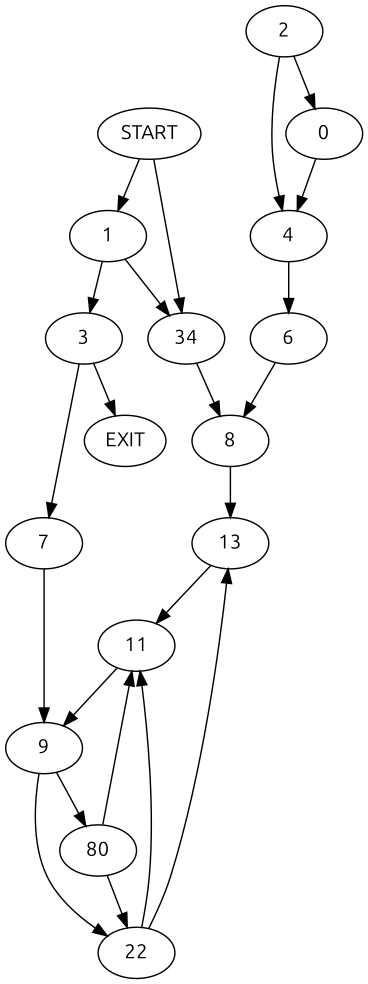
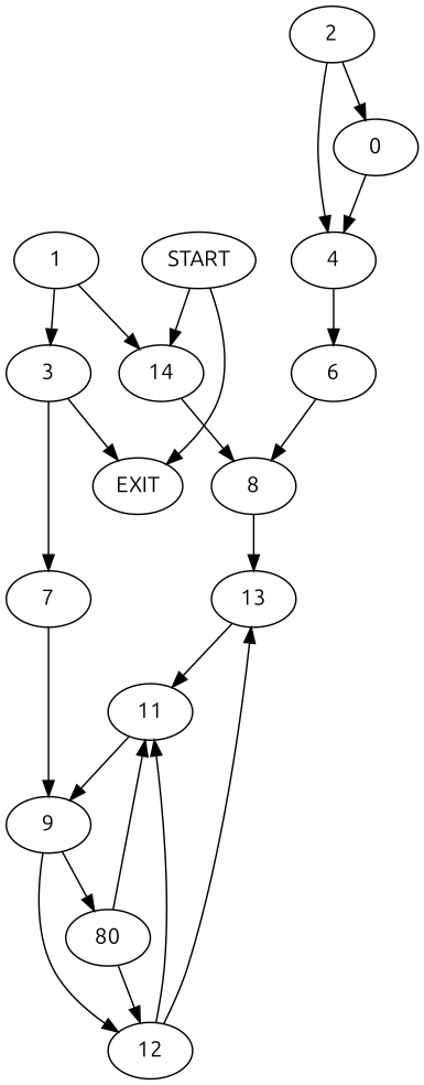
  digraph {
    fontname=Ubuntu
    node [fontname=Ubuntu]
    edge [fontname=Ubuntu]
    n1 [label=START]
    1
-   14 [label=34]
+   14
    3
    8
    n6 [label=EXIT]
    2
    4
    n9 [label=0]
    7
    6
    9
    13
    n14 [label=80]
-   12 [label=22]
+   12
    11
-   n1 -> 1
+   n1 -> n6
    n1 -> 14
    1 -> 14
    1 -> 3
    14 -> 8
    3 -> n6
    3 -> 7
    8 -> 13
    2 -> 4
    2 -> n9
    4 -> 6
    n9 -> 4
    7 -> 9
    6 -> 8
    9 -> n14
    9 -> 12
    13 -> 11
    n14 -> 12
    n14 -> 11
    12 -> 13
    12 -> 11
    11 -> 9
  }
